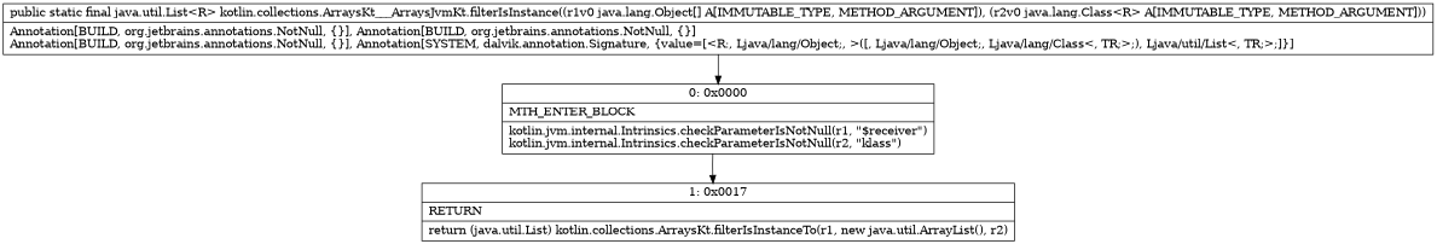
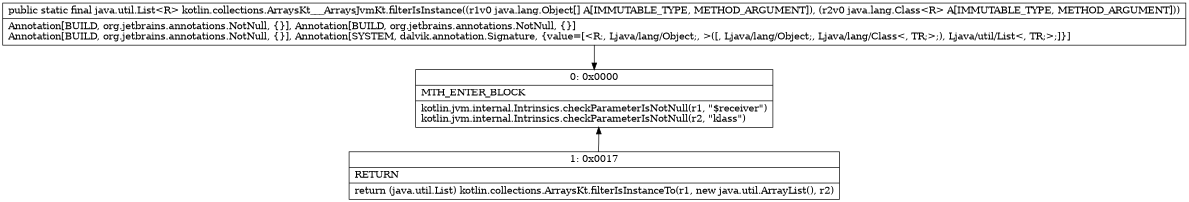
  digraph {
    node [shape=record]
    n1 [label="{0\:\ 0x0000|MTH_ENTER_BLOCK\l|kotlin.jvm.internal.Intrinsics.checkParameterIsNotNull(r1, \"$receiver\")\lkotlin.jvm.internal.Intrinsics.checkParameterIsNotNull(r2, \"klass\")\l}"]
    n2 [label="{1\:\ 0x0017|RETURN\l|return (java.util.List) kotlin.collections.ArraysKt.filterIsInstanceTo(r1, new java.util.ArrayList(), r2)\l}"]
    n3 [label="{public static final java.util.List\<R\> kotlin.collections.ArraysKt___ArraysJvmKt.filterIsInstance((r1v0 java.lang.Object[] A[IMMUTABLE_TYPE, METHOD_ARGUMENT]), (r2v0 java.lang.Class\<R\> A[IMMUTABLE_TYPE, METHOD_ARGUMENT]))  | Annotation[BUILD, org.jetbrains.annotations.NotNull, \{\}], Annotation[BUILD, org.jetbrains.annotations.NotNull, \{\}]\lAnnotation[BUILD, org.jetbrains.annotations.NotNull, \{\}], Annotation[SYSTEM, dalvik.annotation.Signature, \{value=[\<R:, Ljava\/lang\/Object;, \>([, Ljava\/lang\/Object;, Ljava\/lang\/Class\<, TR;\>;), Ljava\/util\/List\<, TR;\>;]\}]\l}"]
-   n1 -> n2
+   n2 -> n1
    n3 -> n1
  }
